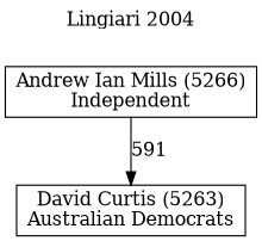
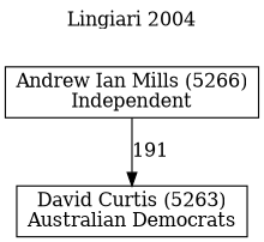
  digraph {
    label="Lingiari 2004"
    labelloc=t
    mclimit=10
    node [shape=box]
    n1 [label="David Curtis (5263)\nAustralian Democrats"]
    n2 [label="Andrew Ian Mills (5266)\nIndependent"]
-   n2 -> n1 [label=591]
+   n2 -> n1 [label=191]
  }
